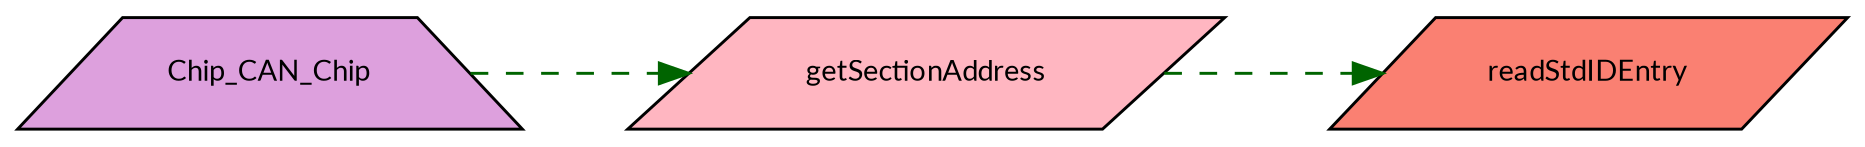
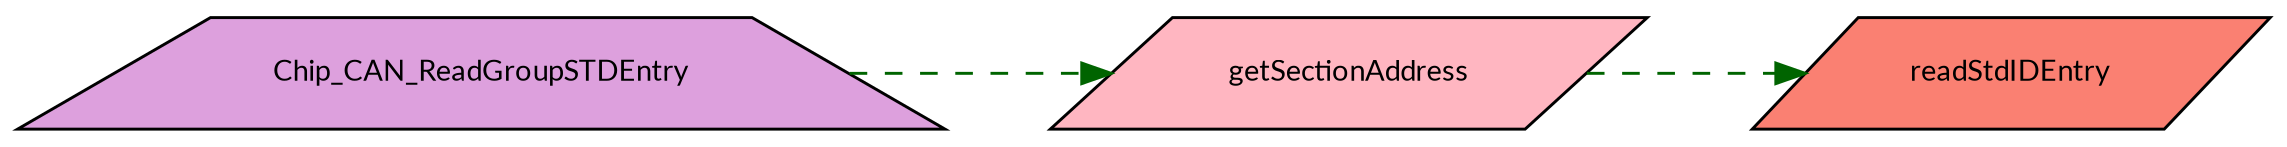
  digraph {
    fontname=Lato
    rankdir=LR
    node [color=black fontname=Lato fontsize=10 shape=parallelogram style=filled]
    edge [color=darkgreen fontname=Lato fontsize=10 labelfontname=FreeSans labelfontsize=10 style=dashed]
-   n1 [fillcolor=plum fontcolor=black height=0.2 label=Chip_CAN_Chip shape=trapezium width=0.4]
+   n1 [fillcolor=plum fontcolor=black height=0.2 label=Chip_CAN_ReadGroupSTDEntry shape=trapezium width=0.4]
    n2 [fillcolor=lightpink height=0.2 label=getSectionAddress width=0.4]
    n3 [fillcolor=salmon height=0.2 label=readStdIDEntry width=0.4]
    n1 -> n2
    n2 -> n3
  }
